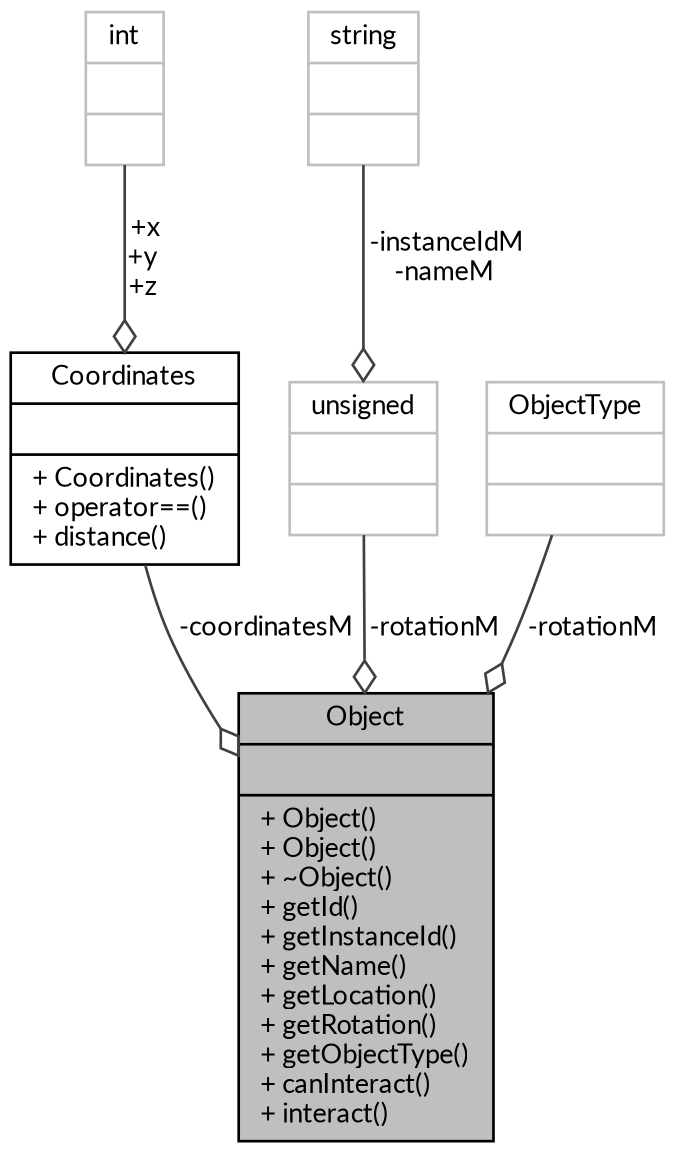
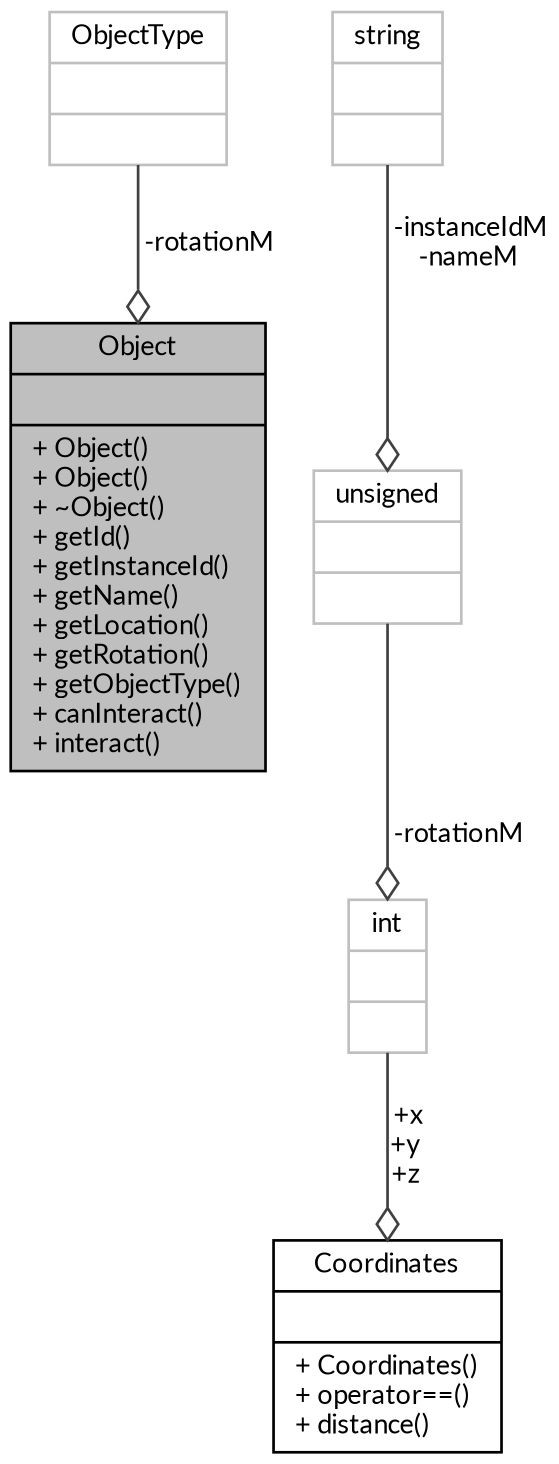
  digraph {
    fontname=Lato
    node [color=grey75 fillcolor=white fontname=Lato fontsize=10 shape=record style=filled]
    edge [arrowhead=odiamond color=grey25 fontname=Lato fontsize=10 labelfontname=Helvetica labelfontsize=10 style=solid]
    n1 [color=black fillcolor=grey75 fontcolor=black height=0.2 label="{Object\n||+ Object()\l+ Object()\l+ ~Object()\l+ getId()\l+ getInstanceId()\l+ getName()\l+ getLocation()\l+ getRotation()\l+ getObjectType()\l+ canInteract()\l+ interact()\l}" width=0.4]
    n2 [color=black height=0.2 label="{Coordinates\n||+ Coordinates()\l+ operator==()\l+ distance()\l}" width=0.4]
    n3 [height=0.2 label="{int\n||}" width=0.4]
    n4 [height=0.2 label="{string\n||}" width=0.4]
    n5 [height=0.2 label="{unsigned\n||}" width=0.4]
    n6 [height=0.2 label="{ObjectType\n||}" width=0.4]
-   n2 -> n1 [label=" -coordinatesM"]
    n3 -> n2 [label=" +x\n+y\n+z"]
    n4 -> n5 [label=" -instanceIdM\n-nameM"]
-   n5 -> n1 [label=" -rotationM"]
+   n5 -> n3 [label=" -rotationM"]
    n6 -> n1 [label=" -rotationM"]
  }
